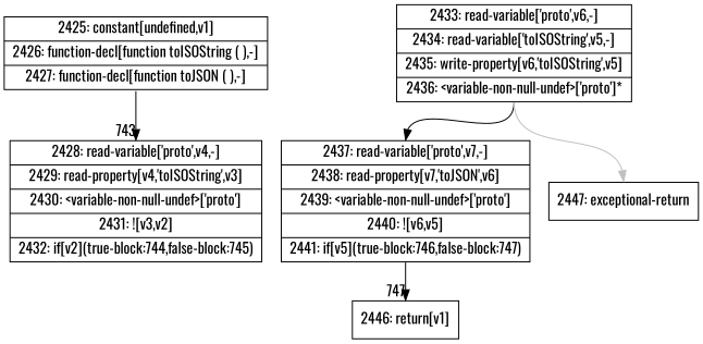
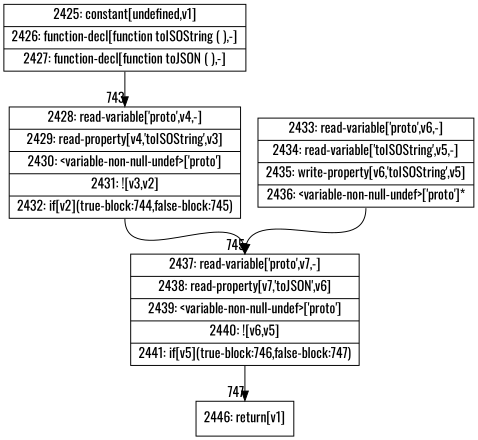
  digraph {
    fontname=Oswald
    rankdir=TD
    node [fontname=Oswald shape=record]
    edge [fontname=Oswald headport=n tailport=s]
    n1 [label="{2425: constant[undefined,v1]|2426: function-decl[function toISOString ( ),-]|2427: function-decl[function toJSON ( ),-]}"]
    n2 [label="{2428: read-variable['proto',v4,-]|2429: read-property[v4,'toISOString',v3]|2430: \<variable-non-null-undef\>['proto']|2431: ![v3,v2]|2432: if[v2](true-block:744,false-block:745)}"]
    n3 [label="{2437: read-variable['proto',v7,-]|2438: read-property[v7,'toJSON',v6]|2439: \<variable-non-null-undef\>['proto']|2440: ![v6,v5]|2441: if[v5](true-block:746,false-block:747)}"]
    n4 [label="{2433: read-variable['proto',v6,-]|2434: read-variable['toISOString',v5,-]|2435: write-property[v6,'toISOString',v5]|2436: \<variable-non-null-undef\>['proto']*}"]
-   n5 [label="{2447: exceptional-return}"]
    n6 [label="{2446: return[v1]}"]
    n1 -> n2 [headlabel="      743"]
+   n2 -> n3 [headlabel="      745"]
    n3 -> n6 [headlabel="      747"]
    n4 -> n3
-   n4 -> n5 [color=gray]
  }
